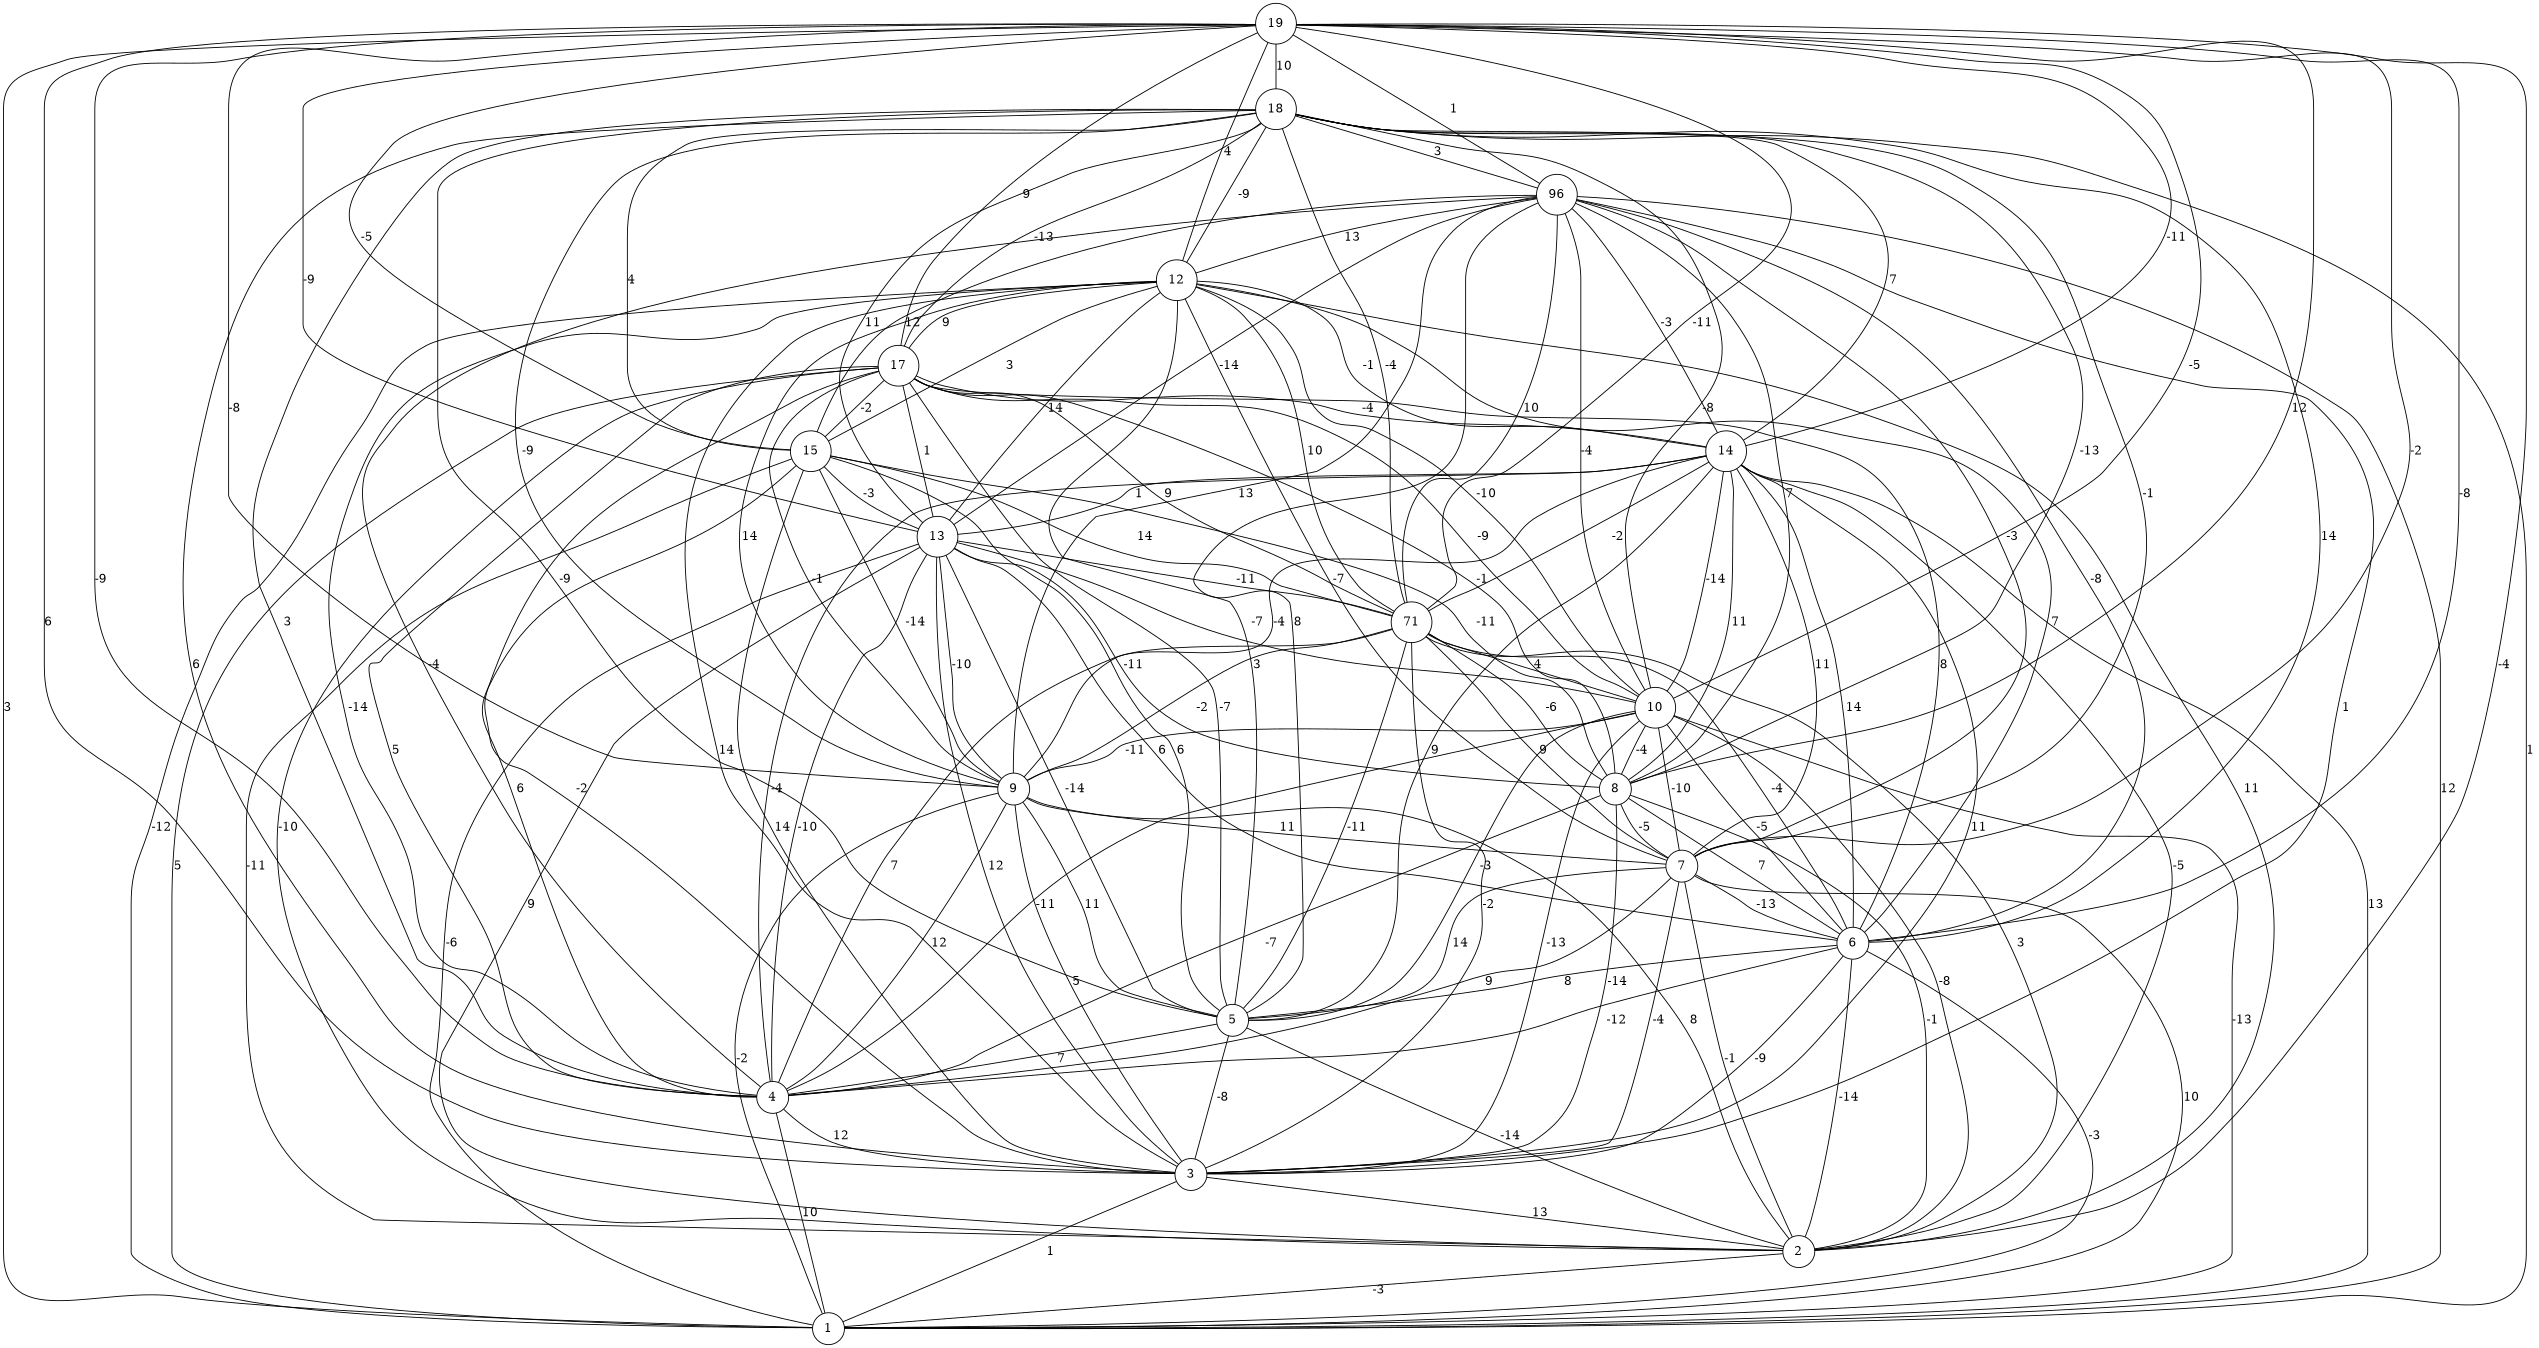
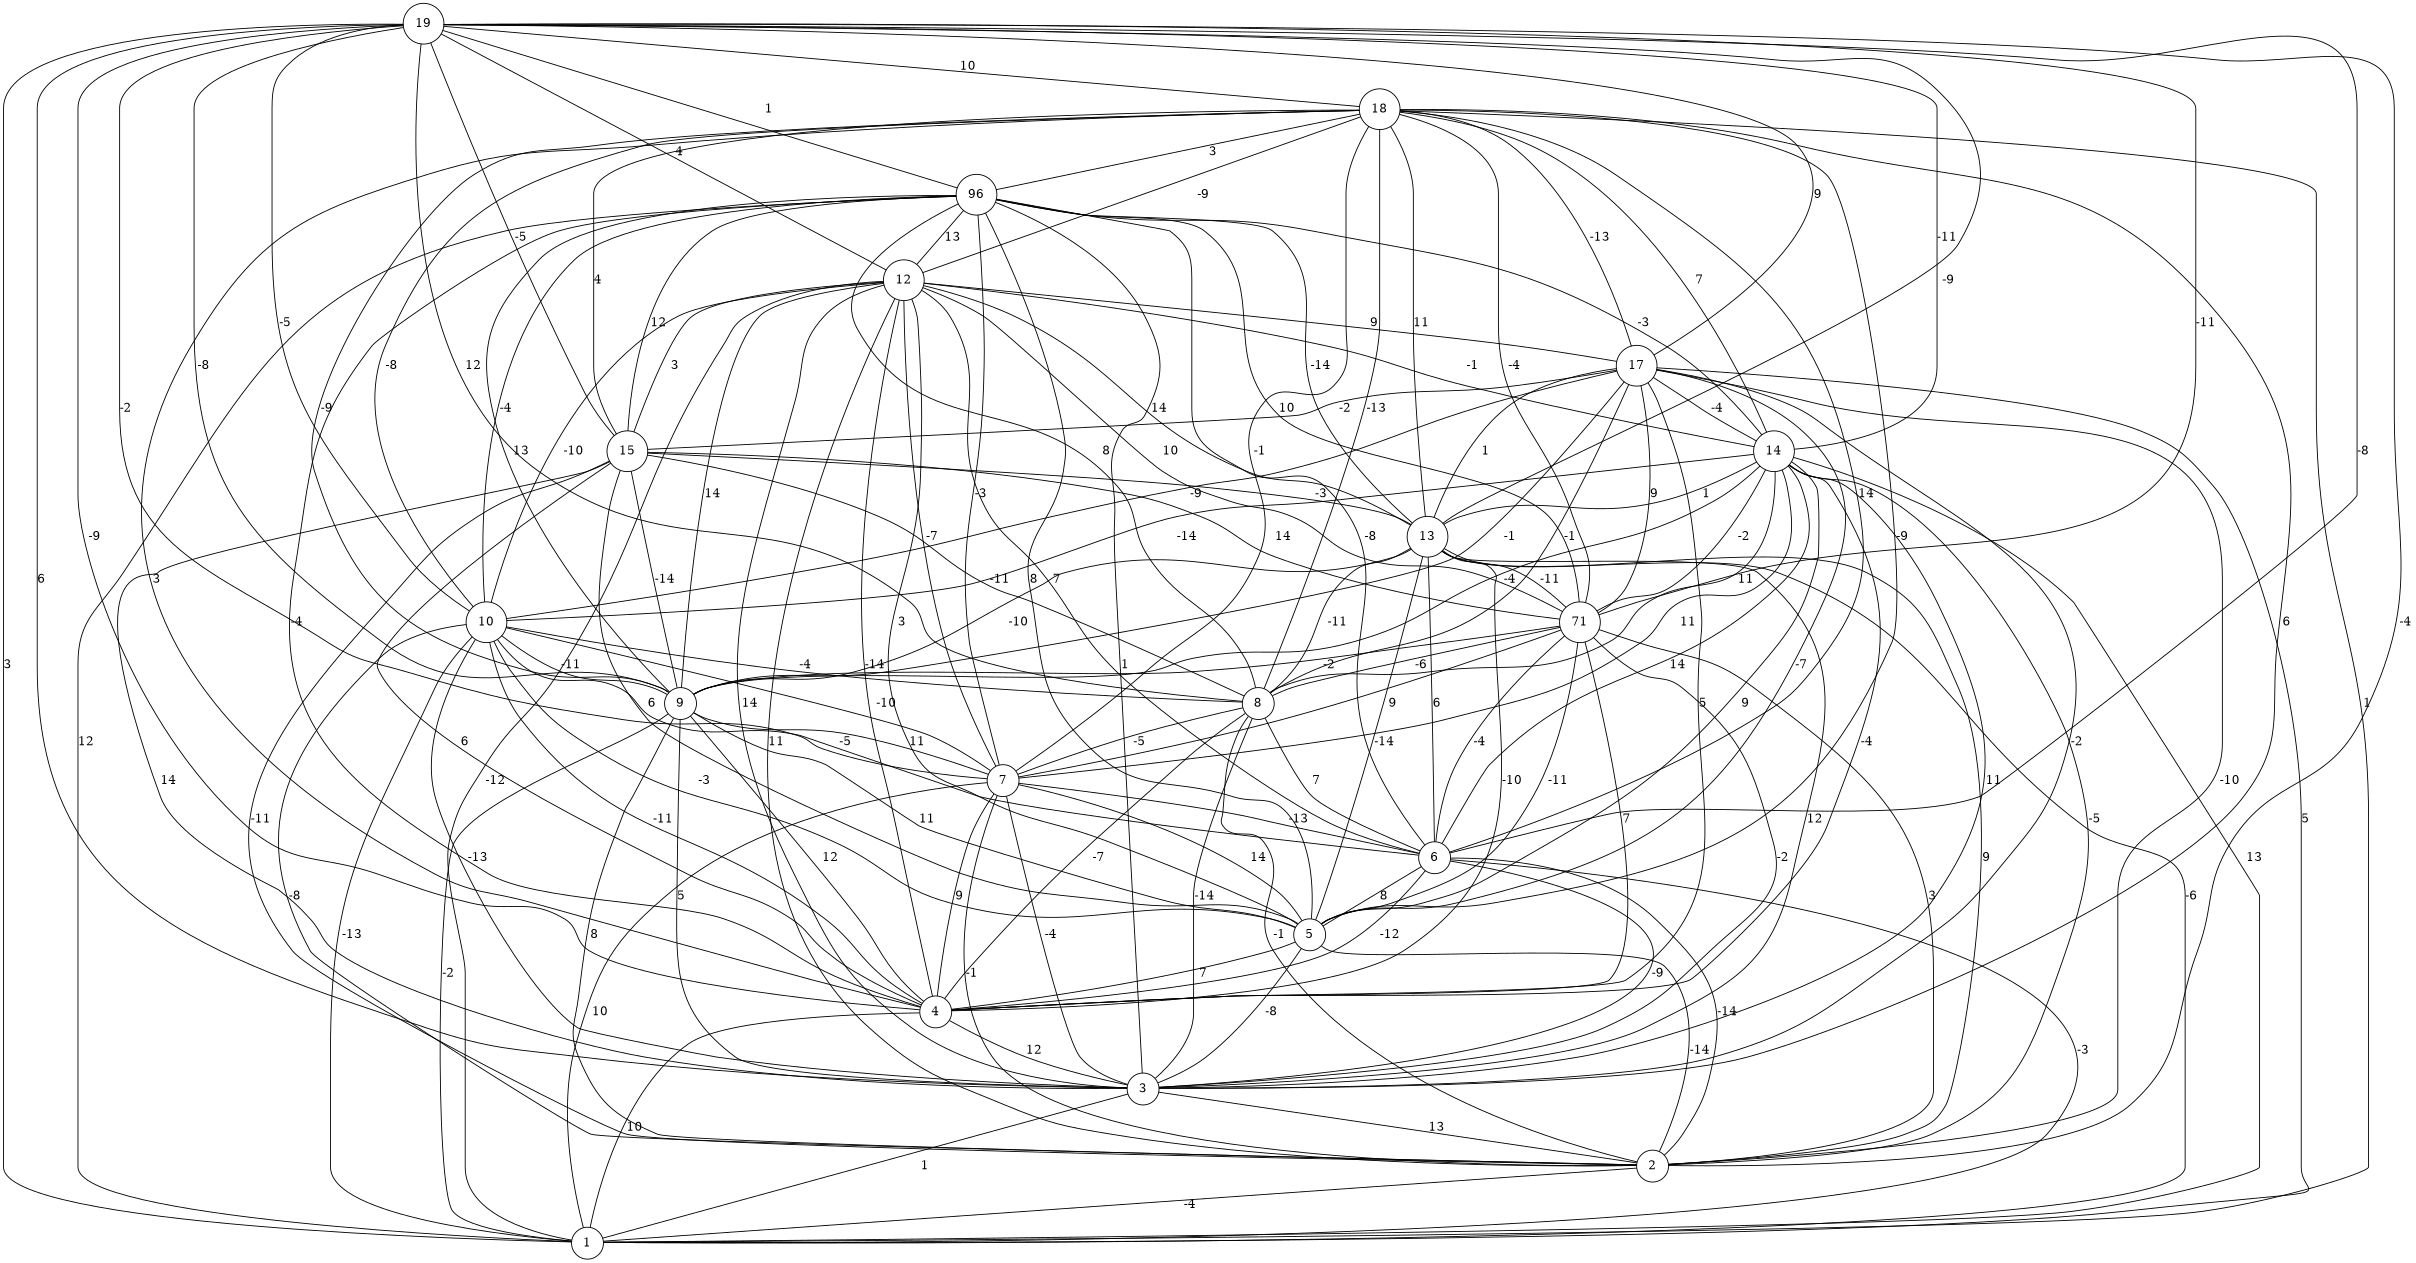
  graph {
    fontname="Helvetica,Arial,sans-serif"
    node [shape=circle]
    19
    1
    2
    3
    6
    7
    8
    9
    10
    n10 [label=71]
    12
    13
    14
    15
    n15 [label=96]
    17
    18
    4
    5
    19 -- 1 [label=3]
    19 -- 2 [label=-4]
    19 -- 3 [label=6]
    19 -- 6 [label=-8]
    19 -- 7 [label=-2]
    19 -- 8 [label=12]
    19 -- 9 [label=-8]
    19 -- 10 [label=-5]
    19 -- n10 [label=-11]
    19 -- 12 [label=4]
    19 -- 13 [label=-9]
    19 -- 14 [label=-11]
    19 -- 15 [label=-5]
    19 -- n15 [label=1]
    19 -- 17 [label=9]
    19 -- 18 [label=10]
-   2 -- 1 [label=-3]
+   2 -- 1 [label=-4]
    3 -- 1 [label=1]
    3 -- 2 [label=13]
    6 -- 1 [label=-3]
    6 -- 2 [label=-14]
    6 -- 3 [label=-9]
    6 -- 4 [label=-12]
    6 -- 5 [label=8]
    7 -- 1 [label=10]
    7 -- 2 [label=-1]
    7 -- 3 [label=-4]
    7 -- 6 [label=-13]
    7 -- 4 [label=9]
    7 -- 5 [label=14]
    8 -- 2 [label=-1]
    8 -- 3 [label=-14]
    8 -- 6 [label=7]
    8 -- 7 [label=-5]
    8 -- 4 [label=-7]
    9 -- 1 [label=-2]
    9 -- 2 [label=8]
    9 -- 3 [label=5]
    9 -- 7 [label=11]
    9 -- 4 [label=12]
    9 -- 5 [label=11]
    10 -- 1 [label=-13]
    10 -- 2 [label=-8]
    10 -- 3 [label=-13]
    10 -- 6 [label=-5]
    10 -- 7 [label=-10]
    10 -- 8 [label=-4]
    10 -- 9 [label=-11]
    10 -- 4 [label=-11]
    10 -- 5 [label=-3]
    n10 -- 2 [label=3]
    n10 -- 3 [label=-2]
    n10 -- 6 [label=-4]
    n10 -- 7 [label=9]
    n10 -- 8 [label=-6]
    n10 -- 9 [label=-2]
-   n10 -- 10 [label=4]
    n10 -- 4 [label=7]
    n10 -- 5 [label=-11]
    12 -- 1 [label=-12]
    12 -- 2 [label=11]
    12 -- 3 [label=14]
    12 -- 6 [label=7]
    12 -- 7 [label=-7]
    12 -- 9 [label=14]
    12 -- 10 [label=-10]
    12 -- n10 [label=10]
    12 -- 17 [label=9]
    12 -- 4 [label=-14]
    12 -- 5 [label=3]
    13 -- 1 [label=-6]
    13 -- 2 [label=9]
    13 -- 3 [label=12]
    13 -- 6 [label=6]
    13 -- 8 [label=-11]
    13 -- 9 [label=-10]
-   13 -- 10 [label=-7]
    13 -- n10 [label=-11]
    13 -- 12 [label=14]
    13 -- 4 [label=-10]
    13 -- 5 [label=-14]
    14 -- 1 [label=13]
    14 -- 2 [label=-5]
    14 -- 3 [label=11]
    14 -- 6 [label=14]
    14 -- 7 [label=11]
    14 -- 8 [label=11]
    14 -- 9 [label=-4]
    14 -- 10 [label=-14]
    14 -- n10 [label=-2]
    14 -- 12 [label=-1]
    14 -- 13 [label=1]
    14 -- 4 [label=-4]
    14 -- 5 [label=9]
    15 -- 2 [label=-11]
    15 -- 3 [label=14]
    15 -- 8 [label=-11]
    15 -- 9 [label=-14]
    15 -- n10 [label=14]
    15 -- 12 [label=3]
    15 -- 13 [label=-3]
    15 -- 4 [label=6]
    15 -- 5 [label=6]
    n15 -- 1 [label=12]
    n15 -- 3 [label=1]
    n15 -- 6 [label=-8]
    n15 -- 7 [label=-3]
-   n15 -- 8 [label=7]
+   n15 -- 8 [label=8]
    n15 -- 9 [label=13]
    n15 -- 10 [label=-4]
    n15 -- n10 [label=10]
    n15 -- 12 [label=13]
    n15 -- 13 [label=-14]
    n15 -- 14 [label=-3]
    n15 -- 15 [label=12]
    n15 -- 4 [label=-4]
    n15 -- 5 [label=8]
    17 -- 1 [label=5]
    17 -- 2 [label=-10]
    17 -- 3 [label=-2]
-   17 -- 6 [label=8]
    17 -- 8 [label=-1]
    17 -- 9 [label=-1]
    17 -- 10 [label=-9]
    17 -- n10 [label=9]
    17 -- 13 [label=1]
    17 -- 14 [label=-4]
    17 -- 15 [label=-2]
    17 -- 4 [label=5]
    17 -- 5 [label=-7]
    18 -- 1 [label=1]
    18 -- 3 [label=6]
    18 -- 6 [label=14]
    18 -- 7 [label=-1]
    18 -- 8 [label=-13]
    18 -- 9 [label=-9]
    18 -- 10 [label=-8]
    18 -- n10 [label=-4]
    18 -- 12 [label=-9]
    18 -- 13 [label=11]
    18 -- 14 [label=7]
    18 -- 15 [label=4]
    18 -- n15 [label=3]
    18 -- 17 [label=-13]
    18 -- 4 [label=3]
    18 -- 5 [label=-9]
    4 -- 19 [label=-9]
    4 -- 1 [label=10]
    4 -- 3 [label=12]
    5 -- 2 [label=-14]
    5 -- 3 [label=-8]
    5 -- 4 [label=7]
  }
